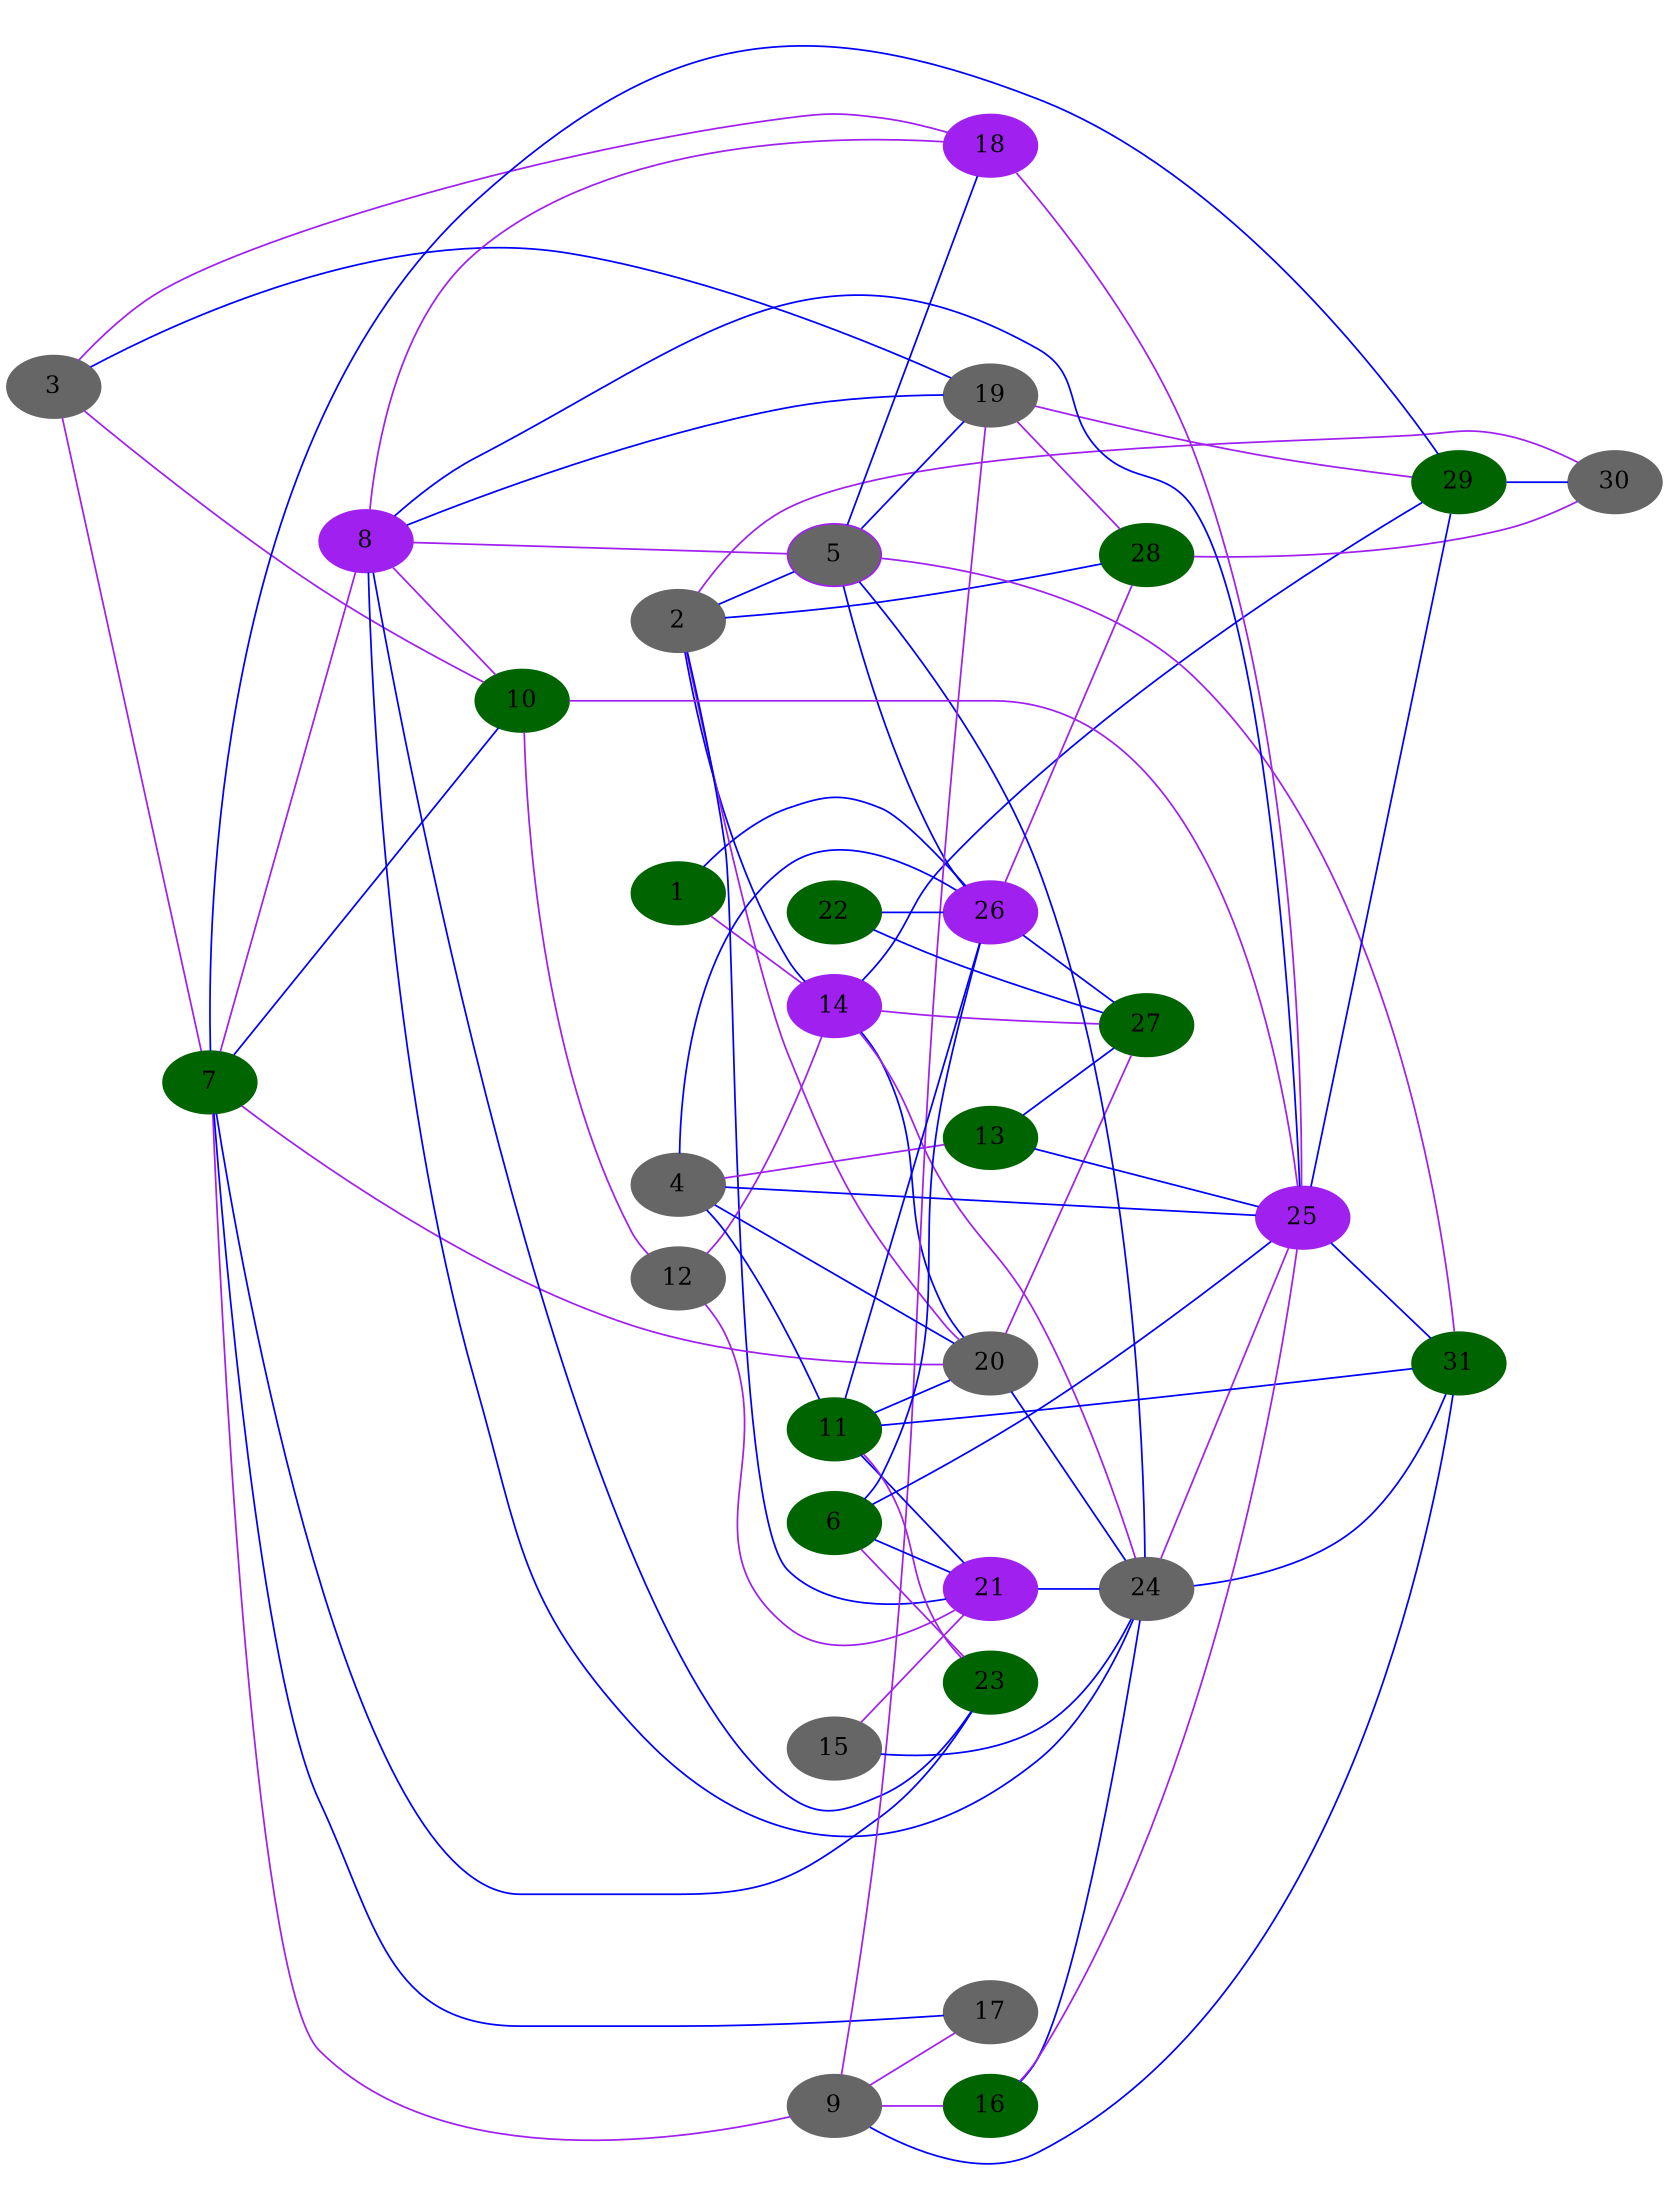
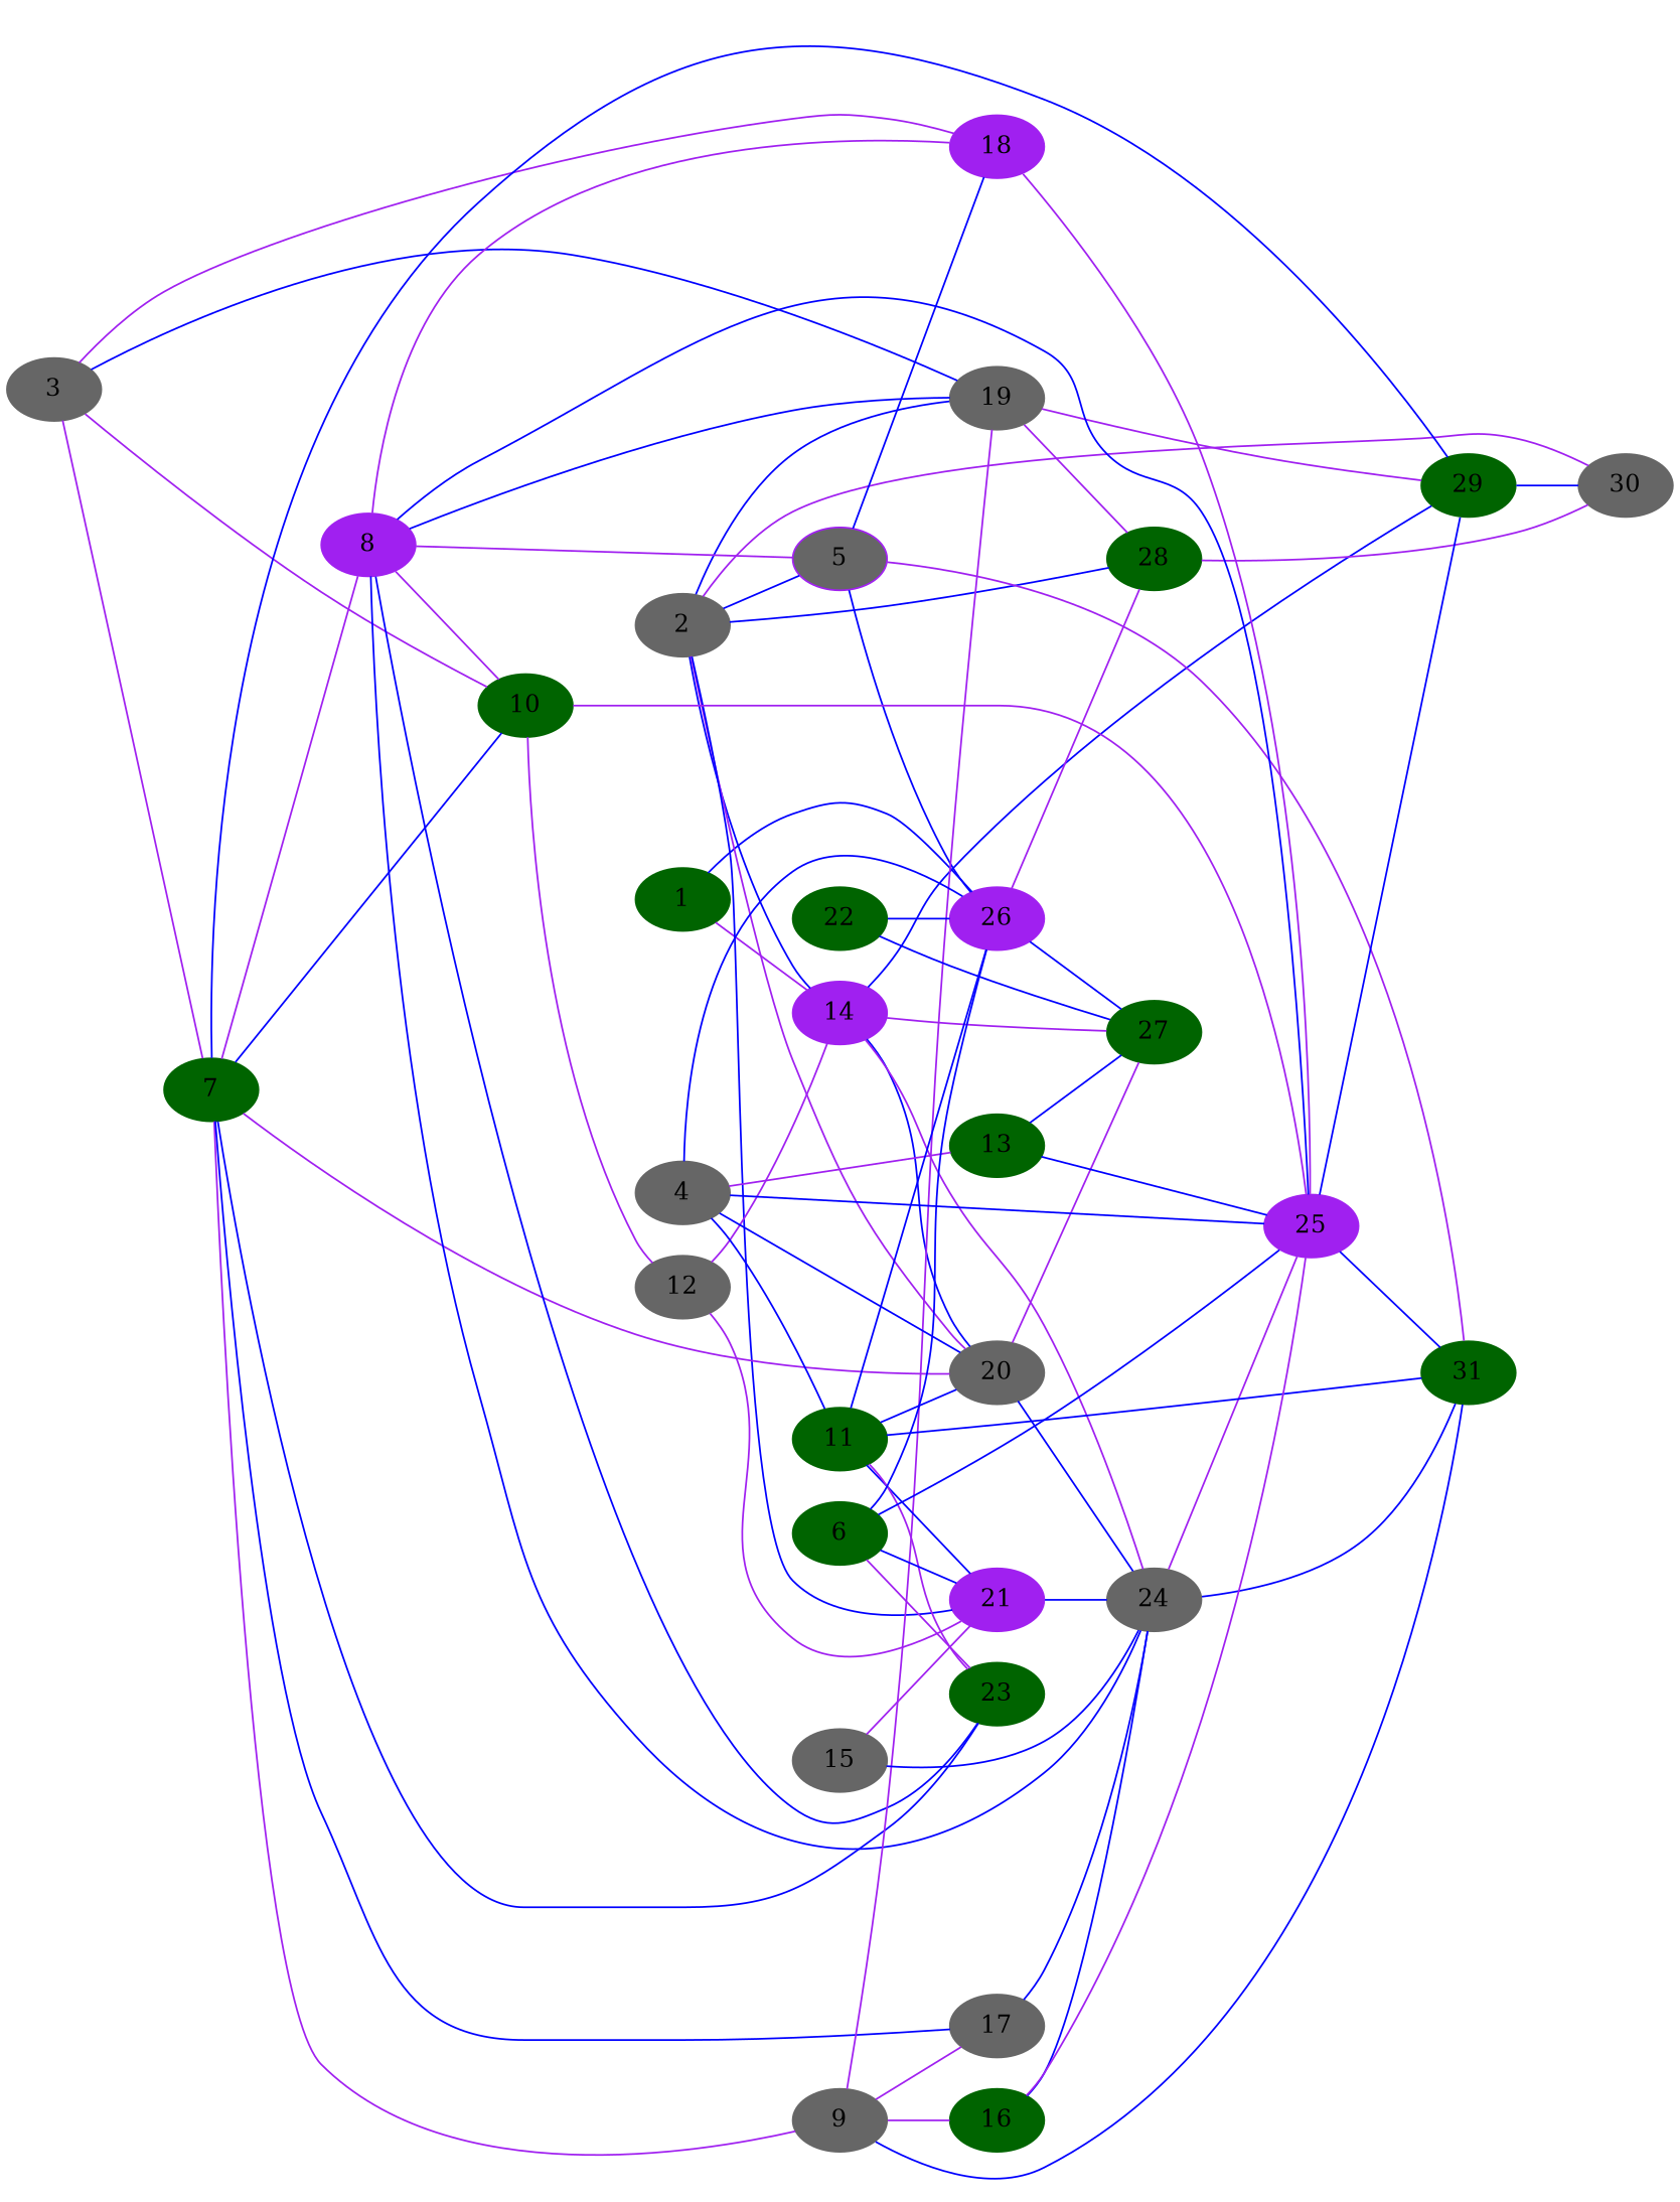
  graph {
    rankdir=LR
    node [color=darkgreen style=filled]
    edge [color=blue weight=1.0]
    14 [color=purple]
    1
    26 [color=purple]
    20 [color=gray40]
    29
    24 [color=gray40]
    27
    28
    2 [color=gray40]
    5 [color=purple fillcolor=gray40]
    21 [color=purple]
    30 [color=gray40]
    18 [color=purple]
    19 [color=gray40]
    31
    3 [color=gray40]
    7
    10
    23
    8 [color=purple]
    9 [color=gray40]
    17 [color=gray40]
    25 [color=purple]
    12 [color=gray40]
    4 [color=gray40]
    11
    13
    6
    16
    15 [color=gray40]
    22
    14 -- 20
    14 -- 29
    14 -- 24 [color=purple]
    14 -- 27 [color=purple]
    1 -- 14 [color=purple]
    1 -- 26
    26 -- 27
    26 -- 28 [color=purple weight=2.0]
    20 -- 24
    20 -- 27 [color=purple]
    29 -- 30
    24 -- 31
    24 -- 25 [color=purple]
    28 -- 30 [color=purple weight=2.0]
    2 -- 14
    2 -- 20 [color=purple]
    2 -- 28
    2 -- 5
    2 -- 21
    2 -- 30 [color=purple weight=2.0]
    5 -- 26
    5 -- 18
-   5 -- 19
+   2 -- 19
    5 -- 31 [color=purple]
    21 -- 24
    18 -- 25 [color=purple]
    19 -- 29 [color=purple]
    19 -- 28 [color=purple weight=2.0]
    3 -- 18 [color=purple]
    3 -- 19
    3 -- 7 [color=purple]
    3 -- 10 [color=purple]
    7 -- 20 [color=purple]
    7 -- 29
    7 -- 10
    7 -- 23
    7 -- 8 [color=purple]
    7 -- 9 [color=purple]
    7 -- 17
    10 -- 25 [color=purple]
    10 -- 12 [color=purple]
    8 -- 24
    8 -- 5 [color=purple]
    8 -- 18 [color=purple weight=2.0]
    8 -- 19
    8 -- 10 [color=purple]
    8 -- 23
    8 -- 25
    9 -- 19 [color=purple]
    9 -- 31
    9 -- 17 [color=purple]
    9 -- 16 [color=purple]
-   5 -- 24
+   17 -- 24
    25 -- 29
    25 -- 31 [weight=2.0]
    12 -- 14 [color=purple]
    12 -- 21 [color=purple]
    4 -- 26
    4 -- 20
    4 -- 25 [weight=2.0]
    4 -- 11 [weight=2.0]
    4 -- 13 [color=purple]
    11 -- 26
    11 -- 20
    11 -- 21
    11 -- 31
    11 -- 23 [color=purple]
    13 -- 27
    13 -- 25
    6 -- 26
    6 -- 21 [weight=2.0]
    6 -- 23 [color=purple]
    6 -- 25
    16 -- 24
    16 -- 25 [color=purple]
    15 -- 24
    15 -- 21 [color=purple]
    22 -- 26 [weight=2.0]
    22 -- 27 [weight=2.0]
  }
